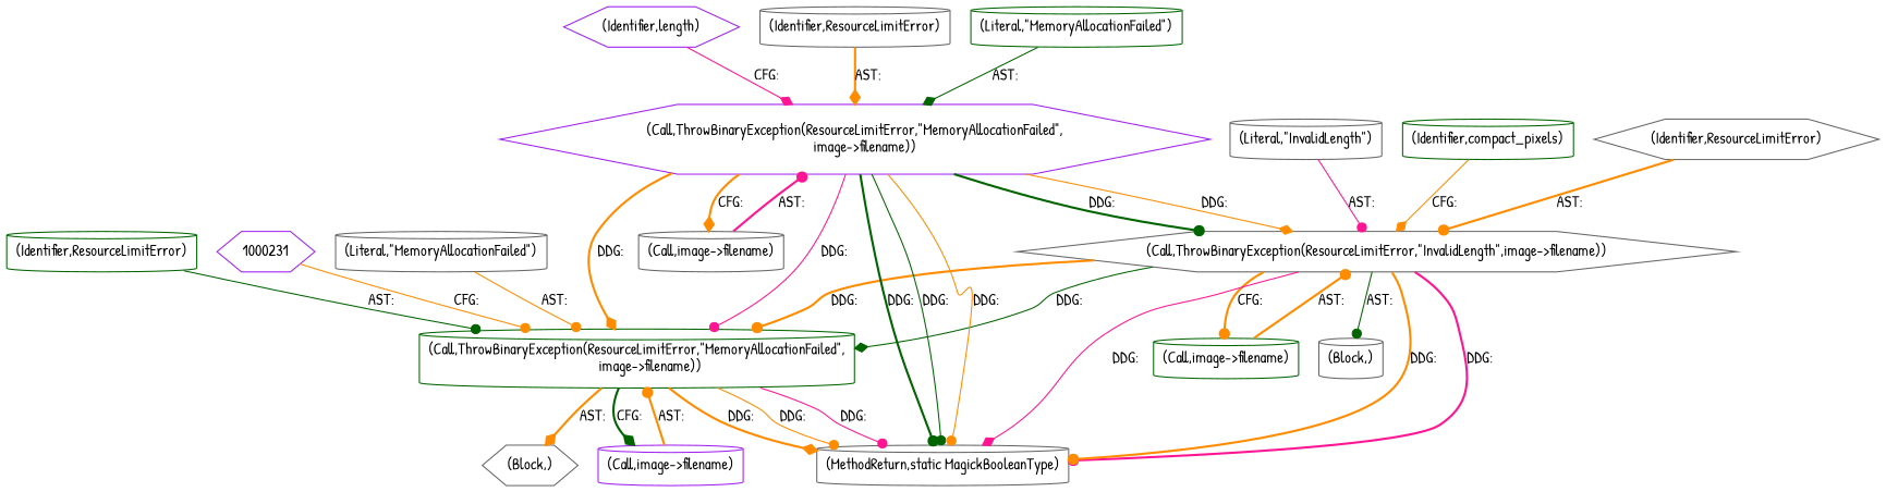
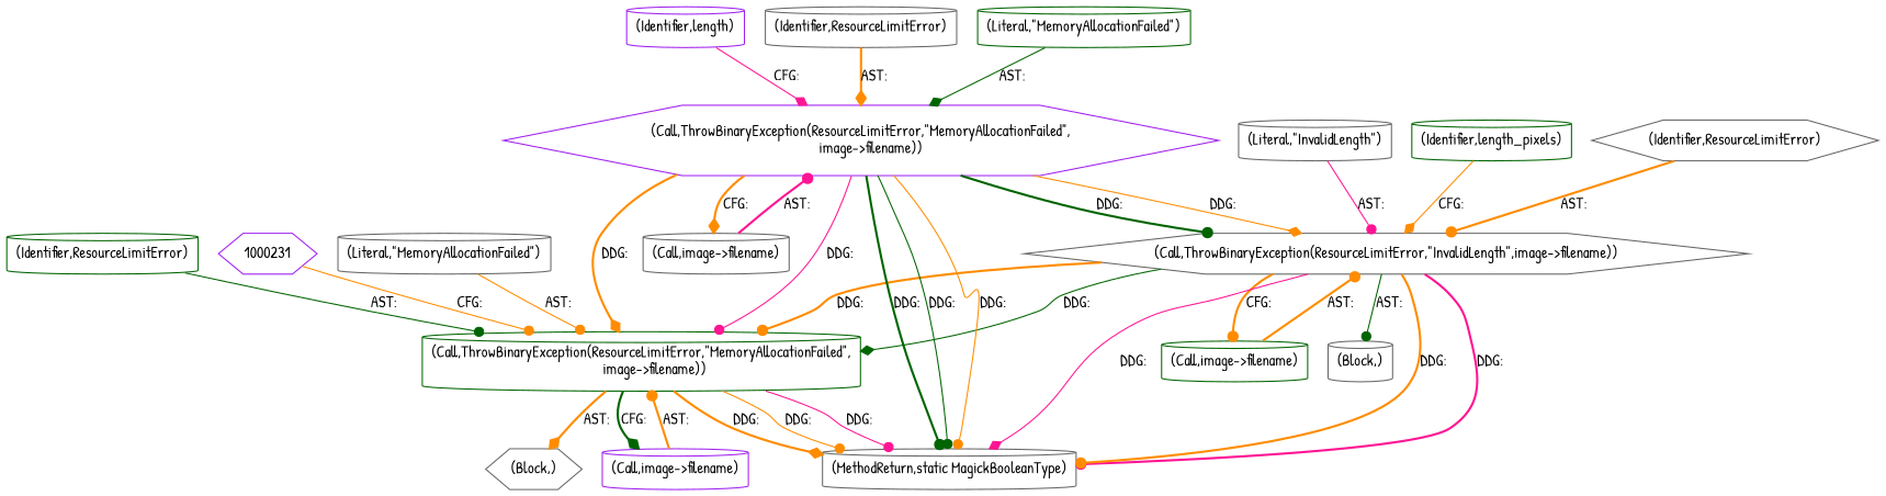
  digraph {
    fontname="Patrick Hand"
    node [color=gray40 fontname="Patrick Hand" shape=cylinder]
    edge [arrowhead=dot color=darkorange fontname="Patrick Hand" style=solid]
    n1 [label="(Call,ThrowBinaryException(ResourceLimitError,\"InvalidLength\",image->filename))" shape=hexagon]
    n2 [color=darkgreen label="(Call,ThrowBinaryException(ResourceLimitError,\"MemoryAllocationFailed\",\n        image->filename))"]
    n3 [color=darkgreen label="(Call,image->filename)"]
    n4 [label="(Block,)"]
    n5 [label="(MethodReturn,static MagickBooleanType)"]
    n6 [label="(Block,)" shape=hexagon]
    n7 [color=purple label="(Call,image->filename)"]
    n8 [color=purple label="(Call,ThrowBinaryException(ResourceLimitError,\"MemoryAllocationFailed\",\n      image->filename))" shape=hexagon]
    n9 [label="(Call,image->filename)"]
-   n10 [color=darkgreen label="(Identifier,compact_pixels)"]
+   n10 [color=darkgreen label="(Identifier,length_pixels)"]
    n11 [label="(Literal,\"MemoryAllocationFailed\")"]
-   n12 [color=purple label="(Identifier,length)" shape=hexagon]
+   n12 [color=purple label="(Identifier,length)"]
    n13 [color=darkgreen label="(Identifier,ResourceLimitError)"]
    n14 [label="(Identifier,ResourceLimitError)" shape=hexagon]
    n15 [label="(Identifier,ResourceLimitError)"]
    n16 [color=darkgreen label="(Literal,\"MemoryAllocationFailed\")"]
    n17 [label="(Literal,\"InvalidLength\")"]
    1000231 [color=purple shape=hexagon]
    n1 -> n2 [arrowhead=diamond color=darkgreen label="DDG: "]
    n1 -> n2 [label="DDG: " style=bold]
    n1 -> n3 [label="CFG: " style=bold]
    n1 -> n4 [color=darkgreen label="AST: "]
    n1 -> n5 [color=deeppink label="DDG: " style=bold]
    n1 -> n5 [arrowhead=diamond color=deeppink label="DDG: "]
    n1 -> n5 [label="DDG: " style=bold]
    n2 -> n5 [color=deeppink label="DDG: "]
    n2 -> n5 [arrowhead=diamond label="DDG: " style=bold]
    n2 -> n5 [label="DDG: "]
    n2 -> n6 [arrowhead=diamond label="AST: " style=bold]
    n2 -> n7 [arrowhead=diamond color=darkgreen label="CFG: " style=bold]
    n3 -> n1 [label="AST: " style=bold]
    n7 -> n2 [label="AST: " style=bold]
    n8 -> n1 [arrowhead=diamond label="DDG: "]
    n8 -> n1 [color=darkgreen label="DDG: " style=bold]
    n8 -> n2 [arrowhead=diamond label="DDG: " style=bold]
    n8 -> n2 [color=deeppink label="DDG: "]
    n8 -> n5 [color=darkgreen label="DDG: " style=bold]
    n8 -> n5 [color=darkgreen label="DDG: "]
    n8 -> n5 [label="DDG: "]
    n8 -> n9 [arrowhead=diamond label="CFG: " style=bold]
    n9 -> n8 [color=deeppink label="AST: " style=bold]
    n10 -> n1 [arrowhead=diamond label="CFG: "]
    n11 -> n2 [label="AST: "]
    n12 -> n8 [arrowhead=diamond color=deeppink label="CFG: "]
    n13 -> n2 [color=darkgreen label="AST: "]
    n14 -> n1 [label="AST: " style=bold]
    n15 -> n8 [arrowhead=diamond label="AST: " style=bold]
    n16 -> n8 [arrowhead=diamond color=darkgreen label="AST: "]
    n17 -> n1 [color=deeppink label="AST: "]
    1000231 -> n2 [label="CFG: "]
  }
